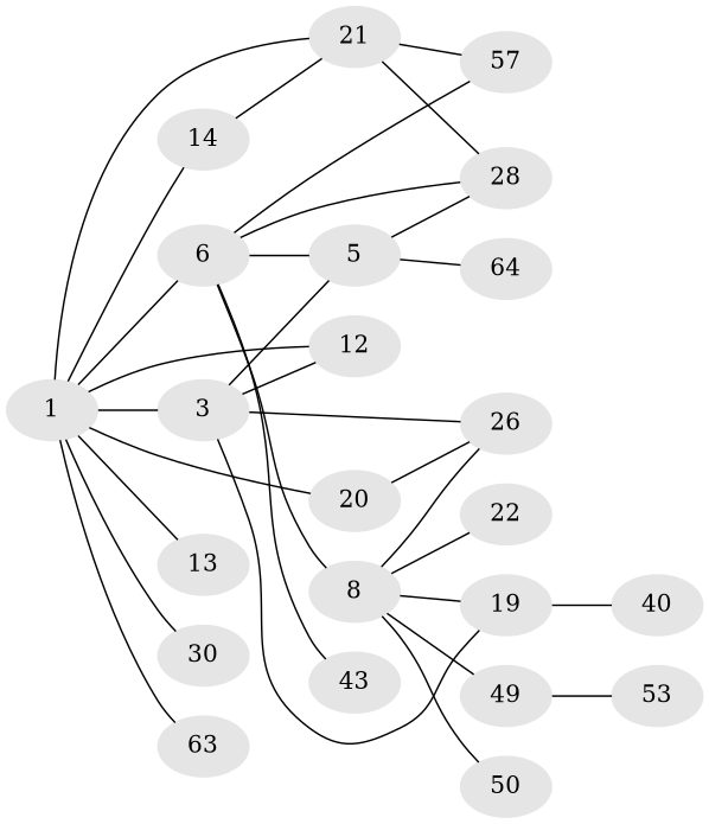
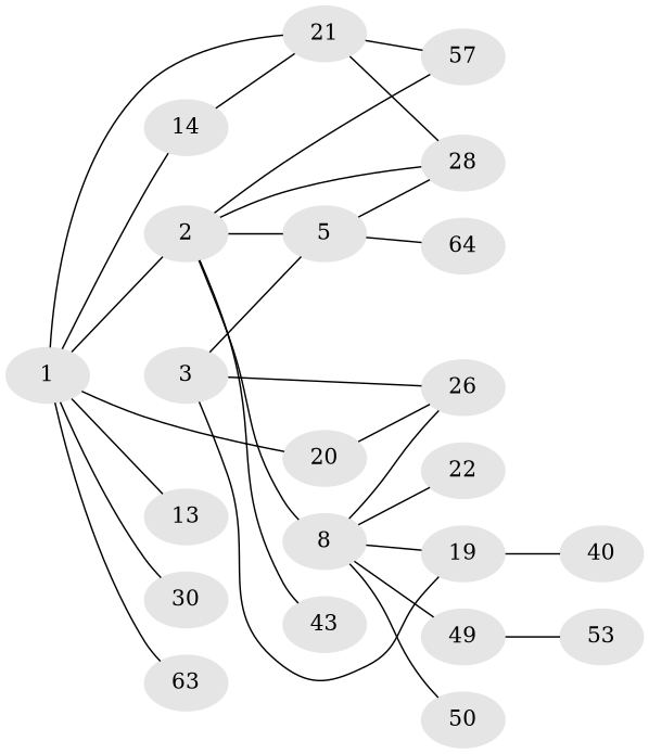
  graph {
    rankdir=LR
    node [color=gray90 style=filled]
    1 [super="+4+38"]
-   2 [label=6]
+   2
    3 [super="+6+10+27"]
-   12 [super="+25+18+17"]
    13
    14 [super="+35+43+40"]
    20
    21 [super="+33+47"]
    30
    63
    5 [super="+9"]
    8 [super="+11+16+32+41"]
    n13 [label=43 super="+37"]
    28 [super="+71+75"]
    57
    26 [super="+61+39"]
    19 [super="+29+70+46"]
    64
    22 [super="+76"]
    49 [super="+51"]
    50
    n22 [label=40 super="+65"]
    n23 [label=53]
    1 -- 2
-   1 -- 3 [weight=2]
-   1 -- 12
    1 -- 13 [weight=2]
    1 -- 14
    1 -- 20
    1 -- 21
    1 -- 30
    1 -- 63
    2 -- 5
    2 -- 8
    2 -- n13
    2 -- 28
    2 -- 57
-   3 -- 12
    3 -- 5
    3 -- 26
    3 -- 19
    14 -- 21
    20 -- 26
    21 -- 28
    21 -- 57
    5 -- 28 [weight=2]
    5 -- 64
    8 -- 26
    8 -- 19 [weight=2]
    8 -- 22
    8 -- 49
    8 -- 50
    19 -- n22
    49 -- n23
  }
